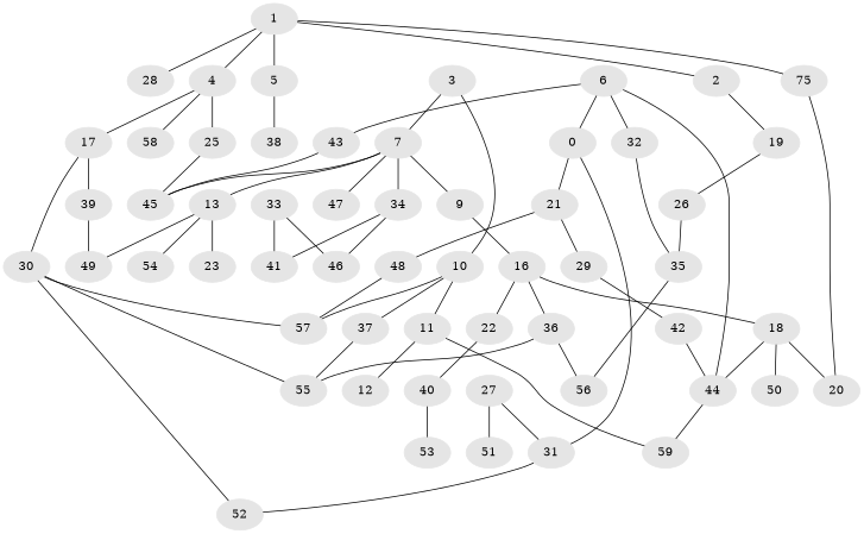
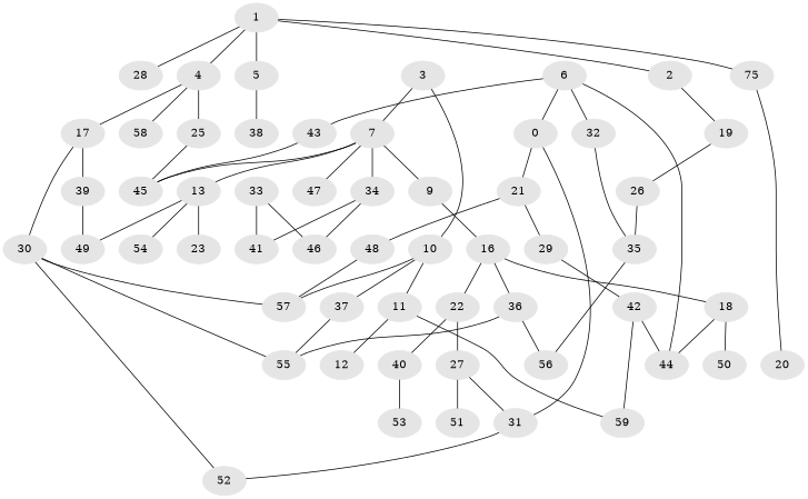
  graph {
    node [color=gray90 style=filled]
    edge [weight=1.0]
    1
    2
    4
    5
    n5 [label=75]
    28
    19
    17
    25
    58
    38
    20
    3
    7
    10
    26
    9
    13
    34
    45
    47
    11
    37
    57
    30
    39
    n27 [label=0]
    6
    32
    43
    44
    21
    31
    35
    59
    16
    23
    49
    54
    41
    46
    29
    48
    52
    18
    22
    36
    12
    55
    50
    27
    40
    56
    42
    51
    53
    33
    1 -- 2
    1 -- 4
    1 -- 5
    1 -- n5
    1 -- 28
    2 -- 19
    4 -- 17
    4 -- 25
    4 -- 58
    5 -- 38
    n5 -- 20
    19 -- 26
    17 -- 30
    17 -- 39
    25 -- 45
    3 -- 7
    3 -- 10
    7 -- 9
    7 -- 13
    7 -- 34
    7 -- 45
    7 -- 47
    10 -- 11
    10 -- 37
    10 -- 57
    26 -- 35
    9 -- 16
    13 -- 23
    13 -- 49
    13 -- 54
    34 -- 41
    34 -- 46
    11 -- 59
    11 -- 12
    37 -- 55
    30 -- 57
    30 -- 52
    30 -- 55
    39 -- 49
    n27 -- 21
    n27 -- 31
    6 -- n27
    6 -- 32
    6 -- 43
    6 -- 44
    32 -- 35
    43 -- 45
-   44 -- 59
+   42 -- 59
    21 -- 29
    21 -- 48
    31 -- 52
    35 -- 56
    16 -- 18
    16 -- 22
    16 -- 36
    29 -- 42
    48 -- 57
-   18 -- 20
    18 -- 44
    18 -- 50
+   22 -- 27
    22 -- 40
    36 -- 55
    36 -- 56
    27 -- 31
    27 -- 51
    40 -- 53
    42 -- 44
    33 -- 41
    33 -- 46
  }
